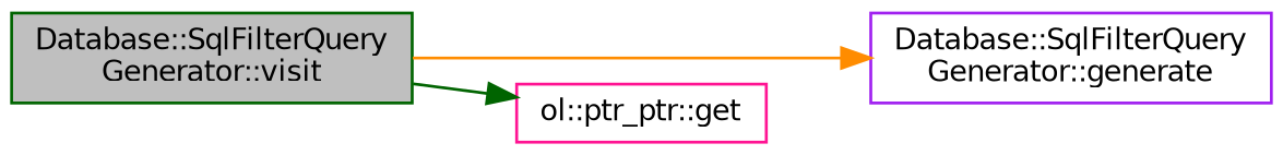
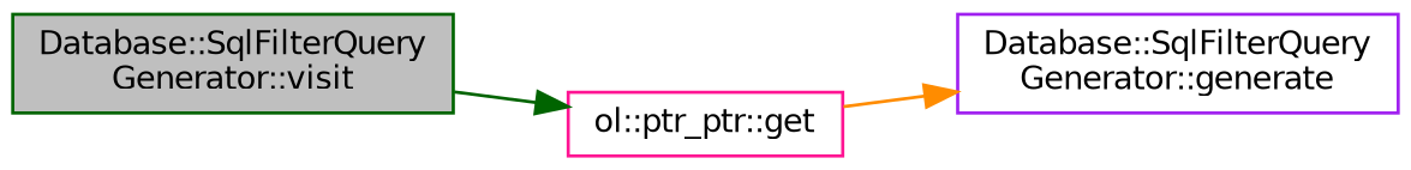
  digraph {
    rankdir=LR
    node [fillcolor=white fontname=Helvetica fontsize=10 shape=record style=filled]
    edge [fontname=Helvetica fontsize=10 labelfontname=Helvetica labelfontsize=10 style=solid]
    n1 [color=darkgreen fillcolor=grey75 fontcolor=black height=0.2 label="Database::SqlFilterQuery\lGenerator::visit" width=0.4]
    n2 [color=purple height=0.2 label="Database::SqlFilterQuery\lGenerator::generate" width=0.4]
    n3 [color=deeppink height=0.2 label="ol::ptr_ptr::get" width=0.4]
-   n1 -> n2 [color=darkorange]
+   n3 -> n2 [color=darkorange]
    n1 -> n3 [color=darkgreen]
  }
